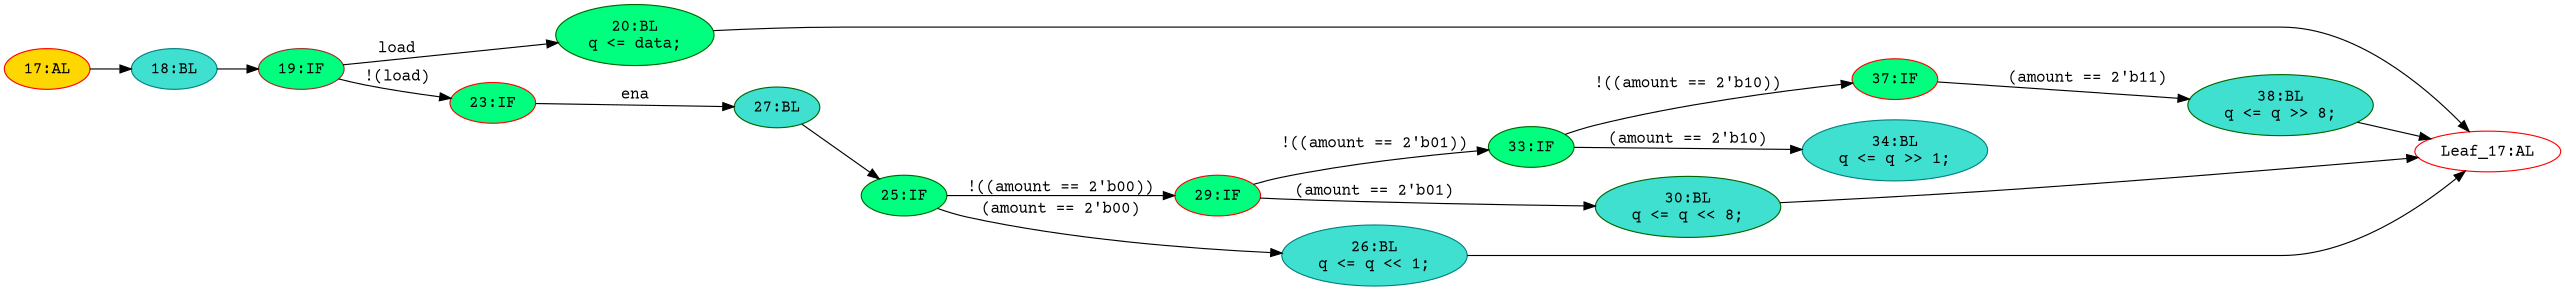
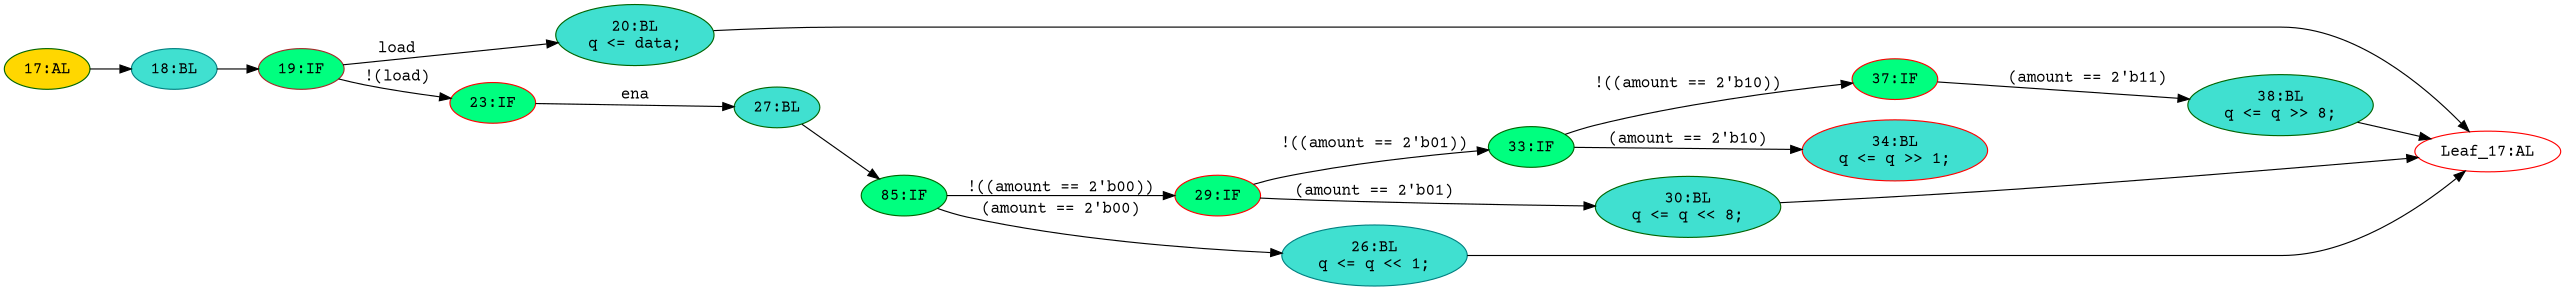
  strict digraph {
    fontname="Courier Prime"
    rankdir=LR
    node [color=red fillcolor=turquoise fontname="Courier Prime" statements="[]" style=filled typ=Block]
    edge [cond="[]" fontname="Courier Prime" lineno=None]
-   n1 [ast="<pyverilog.vparser.ast.Always object at 0x7f207e4f71d0>" clk_sens=True fillcolor=gold label="17:AL" sens="['clk']" typ=Always use_var="['load', 'ena', 'amount', 'data', 'q']"]
+   n1 [ast="<pyverilog.vparser.ast.Always object at 0x7f207e4f71d0>" clk_sens=True color=darkgreen fillcolor=gold label="17:AL" sens="['clk']" typ=Always use_var="['load', 'ena', 'amount', 'data', 'q']"]
    n2 [ast="<pyverilog.vparser.ast.Block object at 0x7f207e4e3d10>" color=teal label="18:BL"]
    n3 [ast="<pyverilog.vparser.ast.IfStatement object at 0x7f207e4e3ed0>" color=brown fillcolor=springgreen label="19:IF" typ=IfStatement]
-   n4 [ast="<pyverilog.vparser.ast.Block object at 0x7f207e4f7090>" color=darkgreen fillcolor=springgreen label="20:BL\nq <= data;" statements="[<pyverilog.vparser.ast.NonblockingSubstitution object at 0x7f207e4e3210>]"]
+   n4 [ast="<pyverilog.vparser.ast.Block object at 0x7f207e4f7090>" color=darkgreen label="20:BL\nq <= data;" statements="[<pyverilog.vparser.ast.NonblockingSubstitution object at 0x7f207e4e3210>]"]
    n5 [ast="<pyverilog.vparser.ast.IfStatement object at 0x7f207e48ecd0>" fillcolor=springgreen label="23:IF" typ=IfStatement]
    n6 [def_var="['q']" label="Leaf_17:AL" fillcolor="" statements="" style="" typ=""]
    n7 [ast="<pyverilog.vparser.ast.IfStatement object at 0x7f207e158d10>" fillcolor=springgreen label="37:IF" typ=IfStatement]
    n8 [ast="<pyverilog.vparser.ast.Block object at 0x7f207e158810>" color=darkgreen label="38:BL\nq <= q >> 8;" statements="[<pyverilog.vparser.ast.NonblockingSubstitution object at 0x7f207e158bd0>]"]
    n9 [ast="<pyverilog.vparser.ast.IfStatement object at 0x7f207fde8ad0>" color=darkgreen fillcolor=springgreen label="33:IF" typ=IfStatement]
-   n10 [ast="<pyverilog.vparser.ast.Block object at 0x7f207e56a1d0>" color=teal label="34:BL\nq <= q >> 1;" statements="[<pyverilog.vparser.ast.NonblockingSubstitution object at 0x7f207e506510>]"]
+   n10 [ast="<pyverilog.vparser.ast.Block object at 0x7f207e56a1d0>" label="34:BL\nq <= q >> 1;" statements="[<pyverilog.vparser.ast.NonblockingSubstitution object at 0x7f207e506510>]"]
    n11 [ast="<pyverilog.vparser.ast.Block object at 0x7f207e4e6150>" color=darkgreen label="30:BL\nq <= q << 8;" statements="[<pyverilog.vparser.ast.NonblockingSubstitution object at 0x7f207e901610>]"]
    n12 [ast="<pyverilog.vparser.ast.Block object at 0x7f207e48e550>" color=darkgreen label="27:BL"]
-   n13 [ast="<pyverilog.vparser.ast.IfStatement object at 0x7f207e4fdc50>" color=darkgreen fillcolor=springgreen label="25:IF" typ=IfStatement]
+   n13 [ast="<pyverilog.vparser.ast.IfStatement object at 0x7f207e4fdc50>" color=darkgreen fillcolor=springgreen label="85:IF" typ=IfStatement]
    n14 [ast="<pyverilog.vparser.ast.IfStatement object at 0x7f207e4e6450>" fillcolor=springgreen label="29:IF" typ=IfStatement]
    n15 [ast="<pyverilog.vparser.ast.Block object at 0x7f207e4f1390>" color=teal label="26:BL\nq <= q << 1;" statements="[<pyverilog.vparser.ast.NonblockingSubstitution object at 0x7f207e4fdd10>]"]
    n1 -> n2
    n2 -> n3
    n3 -> n4 [cond="['load']" label=load lineno=19]
    n3 -> n5 [cond="['load']" label="!(load)" lineno=19]
    n4 -> n6
    n5 -> n12 [cond="['ena']" label=ena lineno=23]
    n7 -> n8 [cond="['amount']" label="(amount == 2'b11)" lineno=37]
    n8 -> n6
    n9 -> n7 [cond="['amount']" label="!((amount == 2'b10))" lineno=33]
    n9 -> n10 [cond="['amount']" label="(amount == 2'b10)" lineno=33]
    n11 -> n6
    n12 -> n13
    n13 -> n14 [cond="['amount']" label="!((amount == 2'b00))" lineno=25]
    n13 -> n15 [cond="['amount']" label="(amount == 2'b00)" lineno=25]
    n14 -> n9 [cond="['amount']" label="!((amount == 2'b01))" lineno=29]
    n14 -> n11 [cond="['amount']" label="(amount == 2'b01)" lineno=29]
    n15 -> n6
  }
